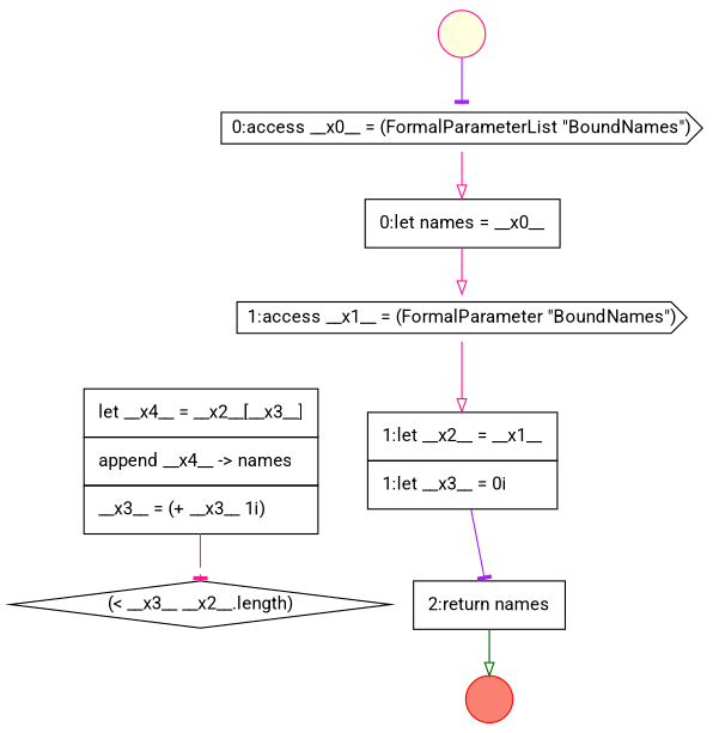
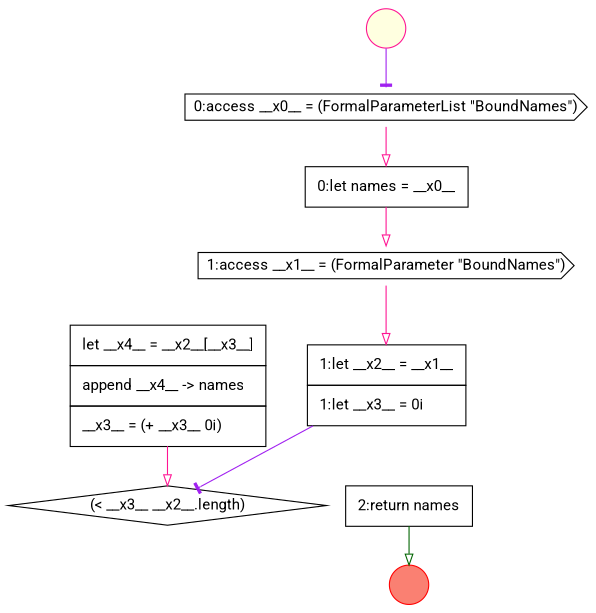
  digraph {
    fontname=Roboto
    node [color=black fillcolor=white fontname=Roboto shape=none style=filled]
    edge [arrowhead=onormal color=deeppink fontname=Roboto]
    n1 [label=<<font color="black">     <table border="0" cellborder="1" cellspacing="0" cellpadding="10">       <tr><td align="left">1:let __x2__ = __x1__</td></tr>       <tr><td align="left">1:let __x3__ = 0i</td></tr>     </table>   </font>> margin=0]
    n2 [label=<<font color="black">(&lt; __x3__ __x2__.length)</font>> shape=diamond]
    n3 [label=<<font color="black">0:access __x0__ = (FormalParameterList &quot;BoundNames&quot;)</font>> shape=cds]
    n4 [label=<<font color="black">     <table border="0" cellborder="1" cellspacing="0" cellpadding="10">       <tr><td align="left">0:let names = __x0__</td></tr>     </table>   </font>> margin=0]
    n5 [label=<<font color="black">1:access __x1__ = (FormalParameter &quot;BoundNames&quot;)</font>> shape=cds]
-   n6 [label=<<font color="black">     <table border="0" cellborder="1" cellspacing="0" cellpadding="10">       <tr><td align="left">let __x4__ = __x2__[__x3__]</td></tr>       <tr><td align="left">append __x4__ -&gt; names</td></tr>       <tr><td align="left">__x3__ = (+ __x3__ 1i)</td></tr>     </table>   </font>> margin=0]
+   n6 [label=<<font color="black">     <table border="0" cellborder="1" cellspacing="0" cellpadding="10">       <tr><td align="left">let __x4__ = __x2__[__x3__]</td></tr>       <tr><td align="left">append __x4__ -&gt; names</td></tr>       <tr><td align="left">__x3__ = (+ __x3__ 0i)</td></tr>     </table>   </font>> margin=0]
    n7 [label=<<font color="black">     <table border="0" cellborder="1" cellspacing="0" cellpadding="10">       <tr><td align="left">2:return names</td></tr>     </table>   </font>> margin=0]
    n8 [color=red fillcolor=salmon label=" " shape=circle]
    n9 [color=deeppink fillcolor=lightyellow label=" " shape=circle]
-   n1 -> n7 [arrowhead=tee color=purple]
+   n1 -> n2 [arrowhead=tee color=purple]
    n3 -> n4
    n4 -> n5
    n5 -> n1
-   n6 -> n2 [arrowhead=tee]
+   n6 -> n2
    n7 -> n8 [color=darkgreen]
    n9 -> n3 [arrowhead=tee color=purple]
  }
